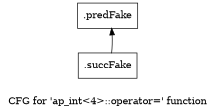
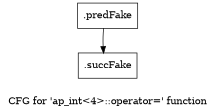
  digraph {
    label="CFG for 'ap_int\<4\>::operator=' function"
    node [shape=record]
    n1 [label="{.predFake}"]
    n2 [filename="/media/miguel/NewVolume/Linux/Xilinx/Vitis_HLS/2020.2/include/ap_int.h" label="{.succFake}" linenumber=181]
-   n2 -> n1 [execusionnum=259 filename="/media/miguel/NewVolume/Linux/Xilinx/Vitis_HLS/2020.2/include/ap_int.h"]
+   n1 -> n2 [execusionnum=259 filename="/media/miguel/NewVolume/Linux/Xilinx/Vitis_HLS/2020.2/include/ap_int.h"]
  }
